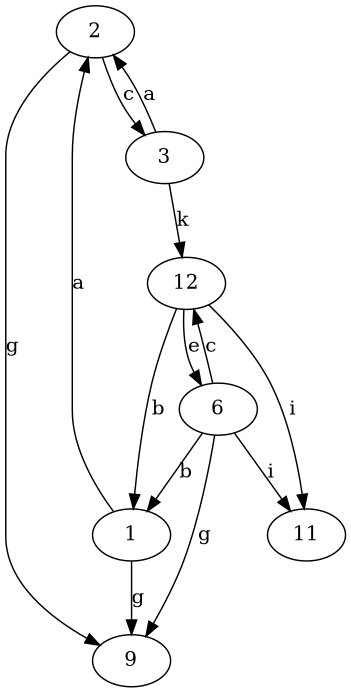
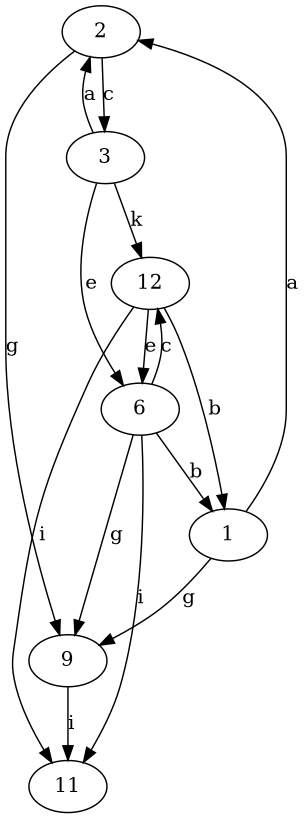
  strict digraph {
    n1 [label=2]
    3
    9
    6
    12
    11
    1
    n1 -> 3 [label=c]
    n1 -> 9 [label=g]
    3 -> n1 [label=a]
+   3 -> 6 [label=e]
    3 -> 12 [label=k]
+   9 -> 11 [label=i]
    6 -> 9 [label=g]
    6 -> 12 [label=c]
    6 -> 11 [label=i]
    6 -> 1 [label=b]
    12 -> 6 [label=e]
    12 -> 11 [label=i]
    12 -> 1 [label=b]
    1 -> n1 [label=a]
    1 -> 9 [label=g]
  }
